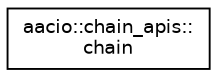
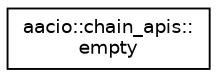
  digraph {
    rankdir=TB
-   n1 [color=black fillcolor=white fontname=Helvetica fontsize=10 height=0.2 label="aacio::chain_apis::\lchain" shape=record style=filled width=0.4]
+   n1 [color=black fillcolor=white fontname=Helvetica fontsize=10 height=0.2 label="aacio::chain_apis::\lempty" shape=record style=filled width=0.4]
  }
